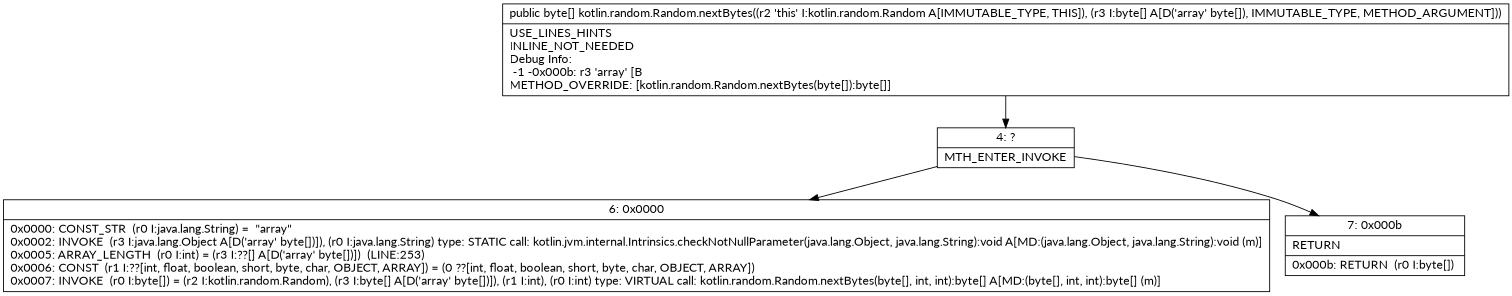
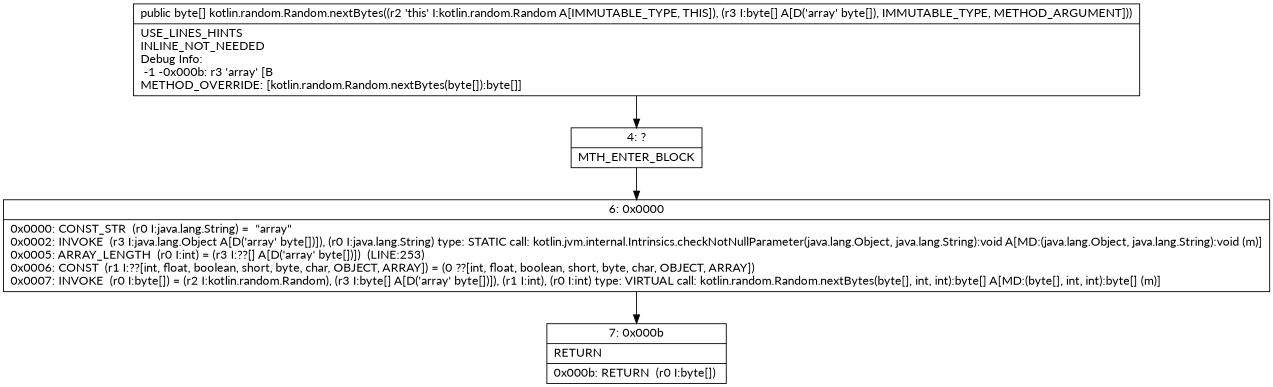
  digraph {
    fontname=Lato
    node [fontname=Lato shape=record]
    edge [fontname=Lato]
-   n1 [label="{4\:\ ?|MTH_ENTER_INVOKE\l}"]
+   n1 [label="{4\:\ ?|MTH_ENTER_BLOCK\l}"]
    n2 [label="{6\:\ 0x0000|0x0000: CONST_STR  (r0 I:java.lang.String) =  \"array\" \l0x0002: INVOKE  (r3 I:java.lang.Object A[D('array' byte[])]), (r0 I:java.lang.String) type: STATIC call: kotlin.jvm.internal.Intrinsics.checkNotNullParameter(java.lang.Object, java.lang.String):void A[MD:(java.lang.Object, java.lang.String):void (m)]\l0x0005: ARRAY_LENGTH  (r0 I:int) = (r3 I:??[] A[D('array' byte[])])  (LINE:253)\l0x0006: CONST  (r1 I:??[int, float, boolean, short, byte, char, OBJECT, ARRAY]) = (0 ??[int, float, boolean, short, byte, char, OBJECT, ARRAY]) \l0x0007: INVOKE  (r0 I:byte[]) = (r2 I:kotlin.random.Random), (r3 I:byte[] A[D('array' byte[])]), (r1 I:int), (r0 I:int) type: VIRTUAL call: kotlin.random.Random.nextBytes(byte[], int, int):byte[] A[MD:(byte[], int, int):byte[] (m)]\l}"]
    n3 [label="{7\:\ 0x000b|RETURN\l|0x000b: RETURN  (r0 I:byte[]) \l}"]
    n4 [label="{public byte[] kotlin.random.Random.nextBytes((r2 'this' I:kotlin.random.Random A[IMMUTABLE_TYPE, THIS]), (r3 I:byte[] A[D('array' byte[]), IMMUTABLE_TYPE, METHOD_ARGUMENT]))  | USE_LINES_HINTS\lINLINE_NOT_NEEDED\lDebug Info:\l  \-1 \-0x000b: r3 'array' [B\lMETHOD_OVERRIDE: [kotlin.random.Random.nextBytes(byte[]):byte[]]\l}"]
    n1 -> n2
-   n1 -> n3
+   n2 -> n3
    n4 -> n1
  }
